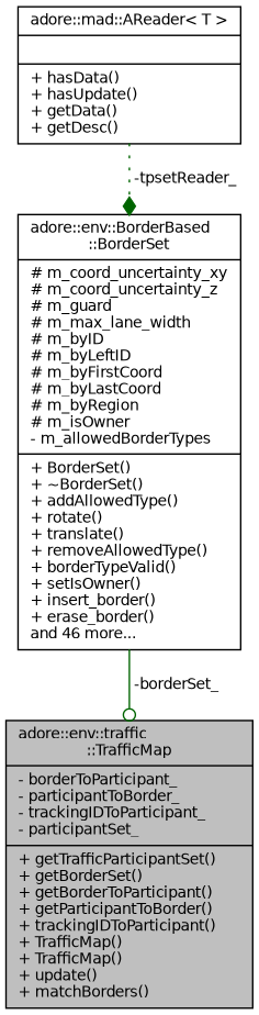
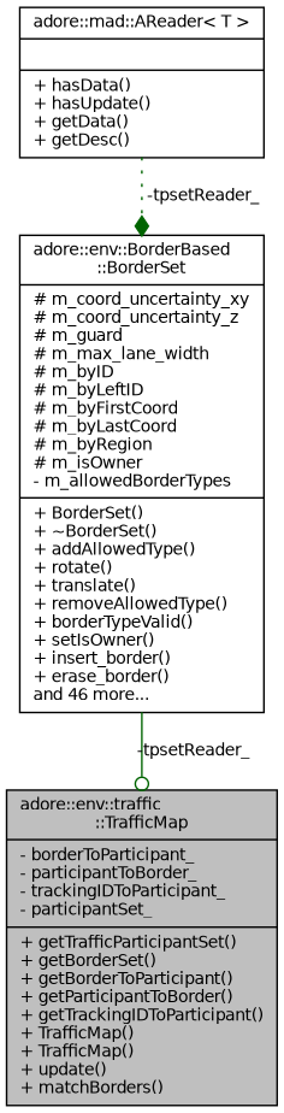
  digraph {
    fontname="DejaVu Sans"
    node [color=black fillcolor=white fontname="DejaVu Sans" fontsize=10 shape=record style=filled]
    edge [color=darkgreen fontname="DejaVu Sans" fontsize=10 labelfontname=Helvetica labelfontsize=10]
-   n1 [fillcolor=grey75 fontcolor=black height=0.2 label="{adore::env::traffic\l::TrafficMap\n|- borderToParticipant_\l- participantToBorder_\l- trackingIDToParticipant_\l- participantSet_\l|+ getTrafficParticipantSet()\l+ getBorderSet()\l+ getBorderToParticipant()\l+ getParticipantToBorder()\l+ trackingIDToParticipant()\l+ TrafficMap()\l+ TrafficMap()\l+ update()\l+ matchBorders()\l}" width=0.4]
+   n1 [fillcolor=grey75 fontcolor=black height=0.2 label="{adore::env::traffic\l::TrafficMap\n|- borderToParticipant_\l- participantToBorder_\l- trackingIDToParticipant_\l- participantSet_\l|+ getTrafficParticipantSet()\l+ getBorderSet()\l+ getBorderToParticipant()\l+ getParticipantToBorder()\l+ getTrackingIDToParticipant()\l+ TrafficMap()\l+ TrafficMap()\l+ update()\l+ matchBorders()\l}" width=0.4]
    n2 [height=0.2 label="{adore::mad::AReader\< T \>\n||+ hasData()\l+ hasUpdate()\l+ getData()\l+ getDesc()\l}" width=0.4]
    n3 [height=0.2 label="{adore::env::BorderBased\l::BorderSet\n|# m_coord_uncertainty_xy\l# m_coord_uncertainty_z\l# m_guard\l# m_max_lane_width\l# m_byID\l# m_byLeftID\l# m_byFirstCoord\l# m_byLastCoord\l# m_byRegion\l# m_isOwner\l- m_allowedBorderTypes\l|+ BorderSet()\l+ ~BorderSet()\l+ addAllowedType()\l+ rotate()\l+ translate()\l+ removeAllowedType()\l+ borderTypeValid()\l+ setIsOwner()\l+ insert_border()\l+ erase_border()\land 46 more...\l}" width=0.4]
    n2 -> n3 [arrowhead=diamond label=" -tpsetReader_" style=dotted]
-   n3 -> n1 [arrowhead=odot label=" -borderSet_" style=solid]
+   n3 -> n1 [arrowhead=odot label=" -tpsetReader_" style=solid]
  }
